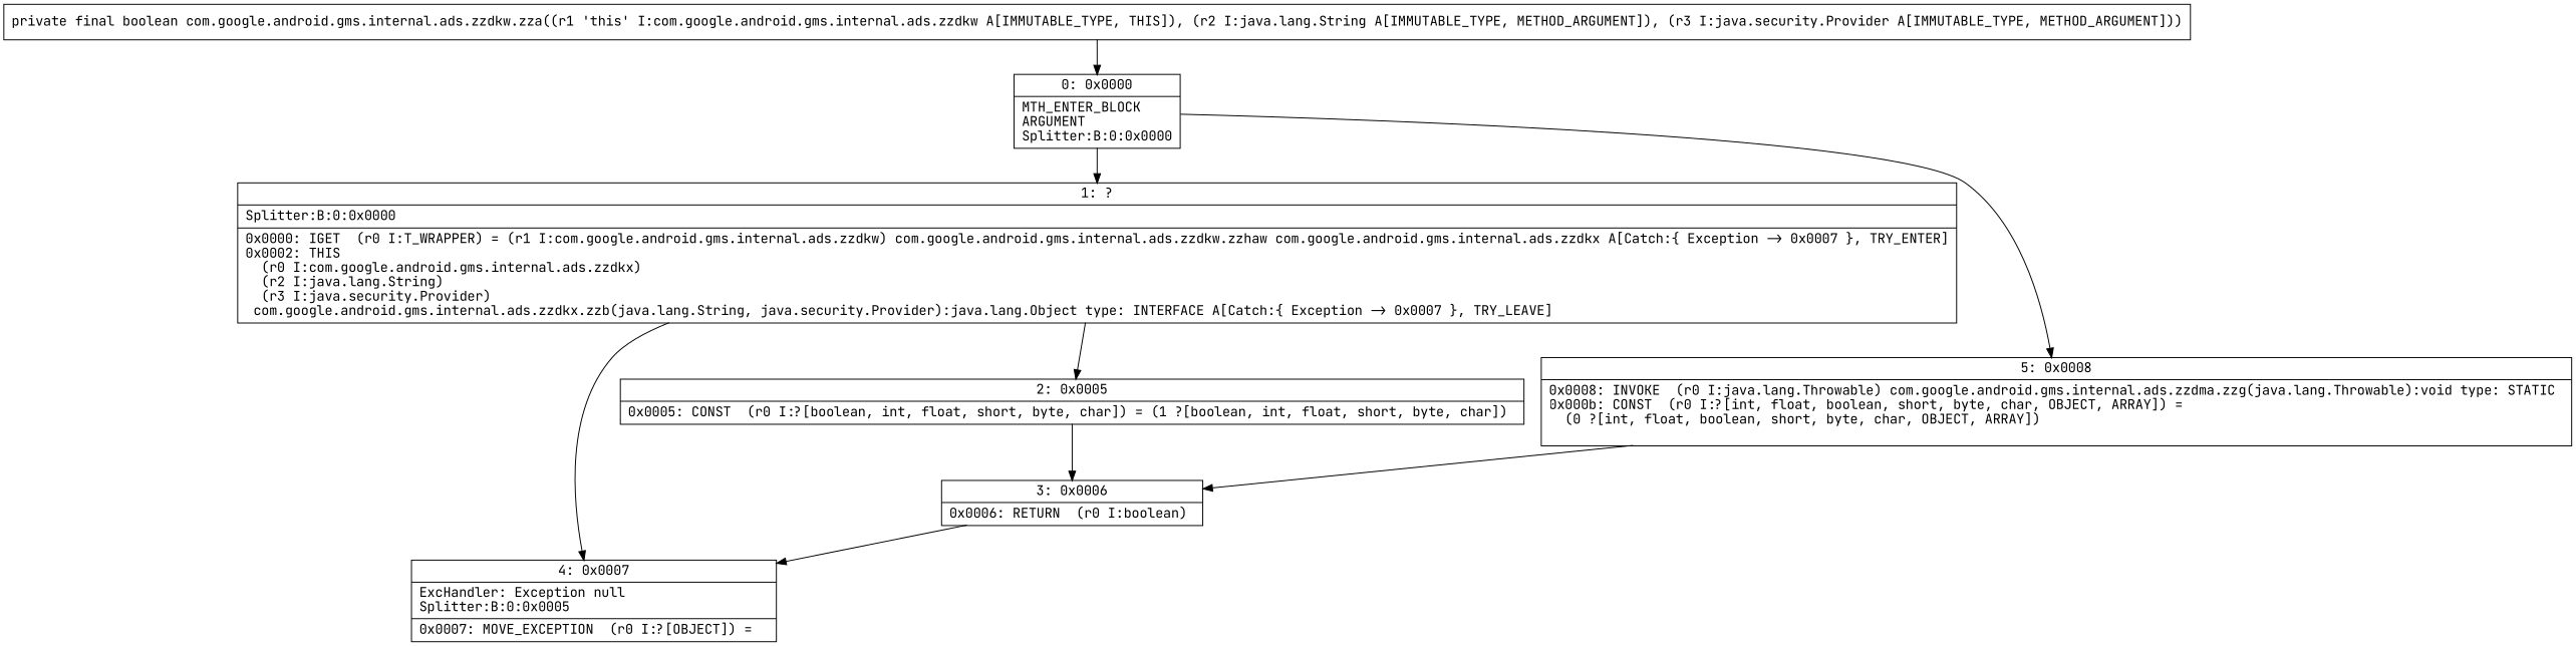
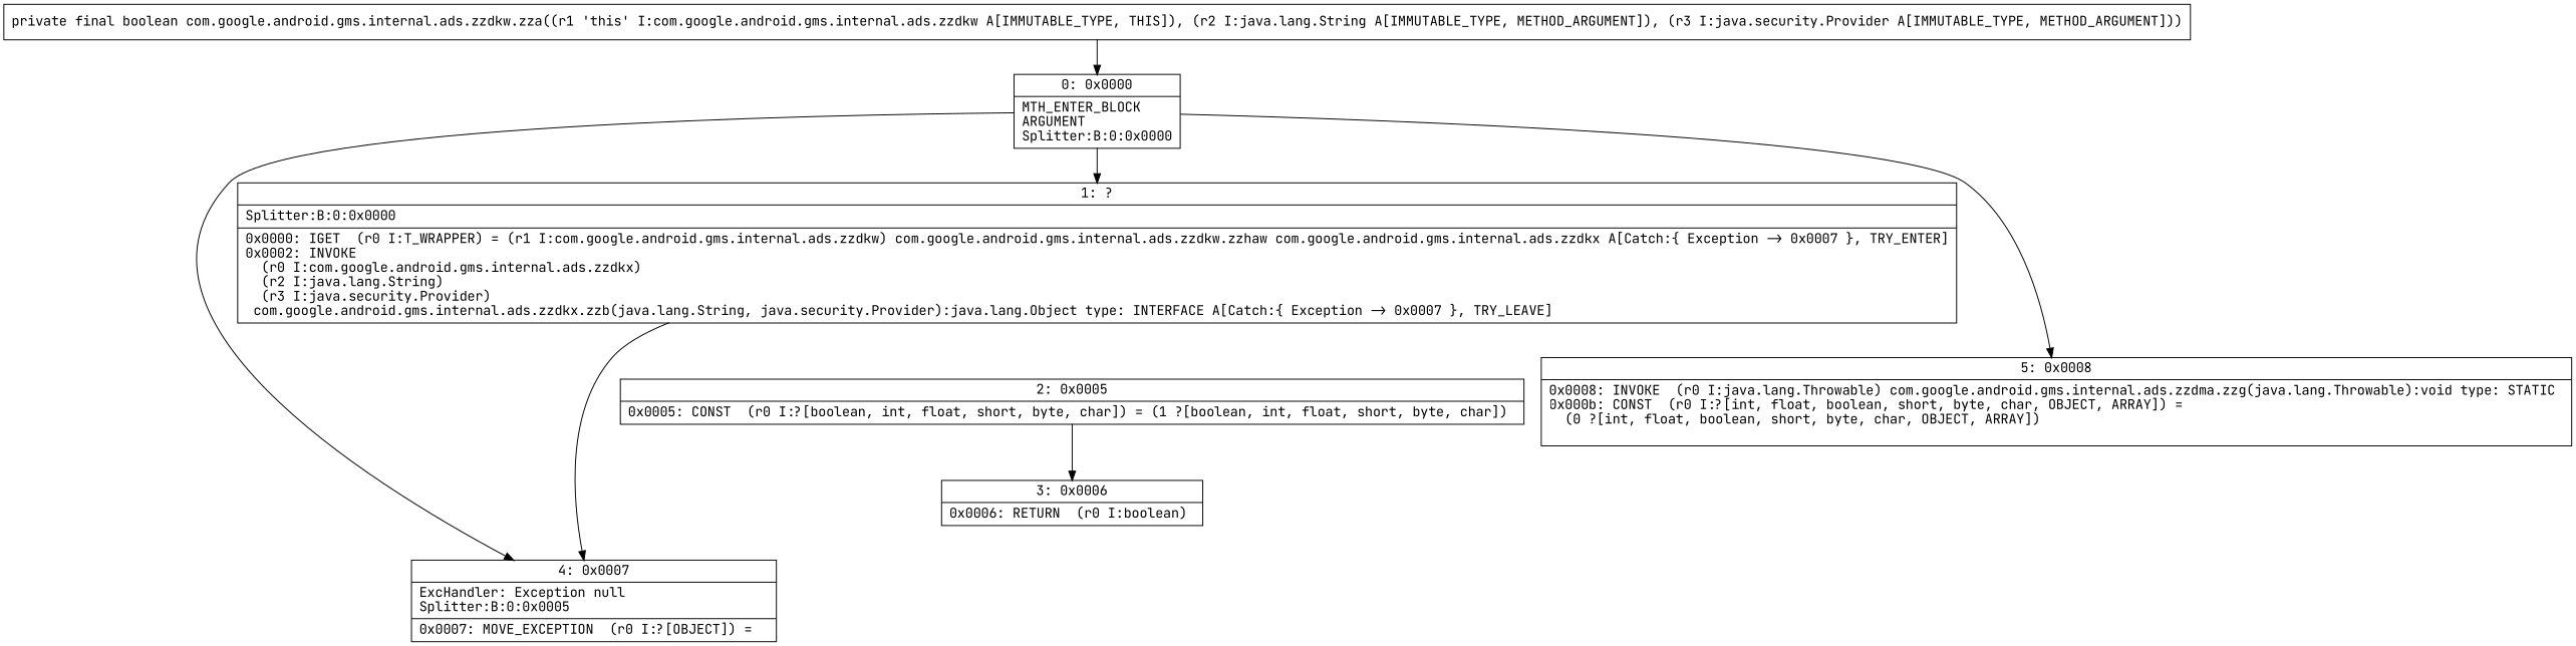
  digraph {
    fontname="JetBrains Mono"
    node [fontname="JetBrains Mono" shape=record]
    edge [fontname="JetBrains Mono"]
    n1 [label="{0\:\ 0x0000|MTH_ENTER_BLOCK\lARGUMENT\lSplitter:B:0:0x0000\l}"]
-   n2 [label="{1\:\ ?|Splitter:B:0:0x0000\l|0x0000: IGET  (r0 I:T_WRAPPER) = (r1 I:com.google.android.gms.internal.ads.zzdkw) com.google.android.gms.internal.ads.zzdkw.zzhaw com.google.android.gms.internal.ads.zzdkx A[Catch:\{ Exception \-\> 0x0007 \}, TRY_ENTER]\l0x0002: THIS  \l  (r0 I:com.google.android.gms.internal.ads.zzdkx)\l  (r2 I:java.lang.String)\l  (r3 I:java.security.Provider)\l com.google.android.gms.internal.ads.zzdkx.zzb(java.lang.String, java.security.Provider):java.lang.Object type: INTERFACE A[Catch:\{ Exception \-\> 0x0007 \}, TRY_LEAVE]\l}"]
+   n2 [label="{1\:\ ?|Splitter:B:0:0x0000\l|0x0000: IGET  (r0 I:T_WRAPPER) = (r1 I:com.google.android.gms.internal.ads.zzdkw) com.google.android.gms.internal.ads.zzdkw.zzhaw com.google.android.gms.internal.ads.zzdkx A[Catch:\{ Exception \-\> 0x0007 \}, TRY_ENTER]\l0x0002: INVOKE  \l  (r0 I:com.google.android.gms.internal.ads.zzdkx)\l  (r2 I:java.lang.String)\l  (r3 I:java.security.Provider)\l com.google.android.gms.internal.ads.zzdkx.zzb(java.lang.String, java.security.Provider):java.lang.Object type: INTERFACE A[Catch:\{ Exception \-\> 0x0007 \}, TRY_LEAVE]\l}"]
    n3 [label="{4\:\ 0x0007|ExcHandler: Exception null\lSplitter:B:0:0x0005\l|0x0007: MOVE_EXCEPTION  (r0 I:?[OBJECT]) =  \l}"]
    n4 [label="{5\:\ 0x0008|0x0008: INVOKE  (r0 I:java.lang.Throwable) com.google.android.gms.internal.ads.zzdma.zzg(java.lang.Throwable):void type: STATIC \l0x000b: CONST  (r0 I:?[int, float, boolean, short, byte, char, OBJECT, ARRAY]) = \l  (0 ?[int, float, boolean, short, byte, char, OBJECT, ARRAY])\l \l}"]
    n5 [label="{2\:\ 0x0005|0x0005: CONST  (r0 I:?[boolean, int, float, short, byte, char]) = (1 ?[boolean, int, float, short, byte, char]) \l}"]
    n6 [label="{3\:\ 0x0006|0x0006: RETURN  (r0 I:boolean) \l}"]
    n7 [label="{private final boolean com.google.android.gms.internal.ads.zzdkw.zza((r1 'this' I:com.google.android.gms.internal.ads.zzdkw A[IMMUTABLE_TYPE, THIS]), (r2 I:java.lang.String A[IMMUTABLE_TYPE, METHOD_ARGUMENT]), (r3 I:java.security.Provider A[IMMUTABLE_TYPE, METHOD_ARGUMENT])) }"]
    n1 -> n2
-   n6 -> n3
+   n1 -> n3
    n1 -> n4
    n2 -> n3
-   n2 -> n5
-   n4 -> n6
    n5 -> n6
    n7 -> n1
  }
